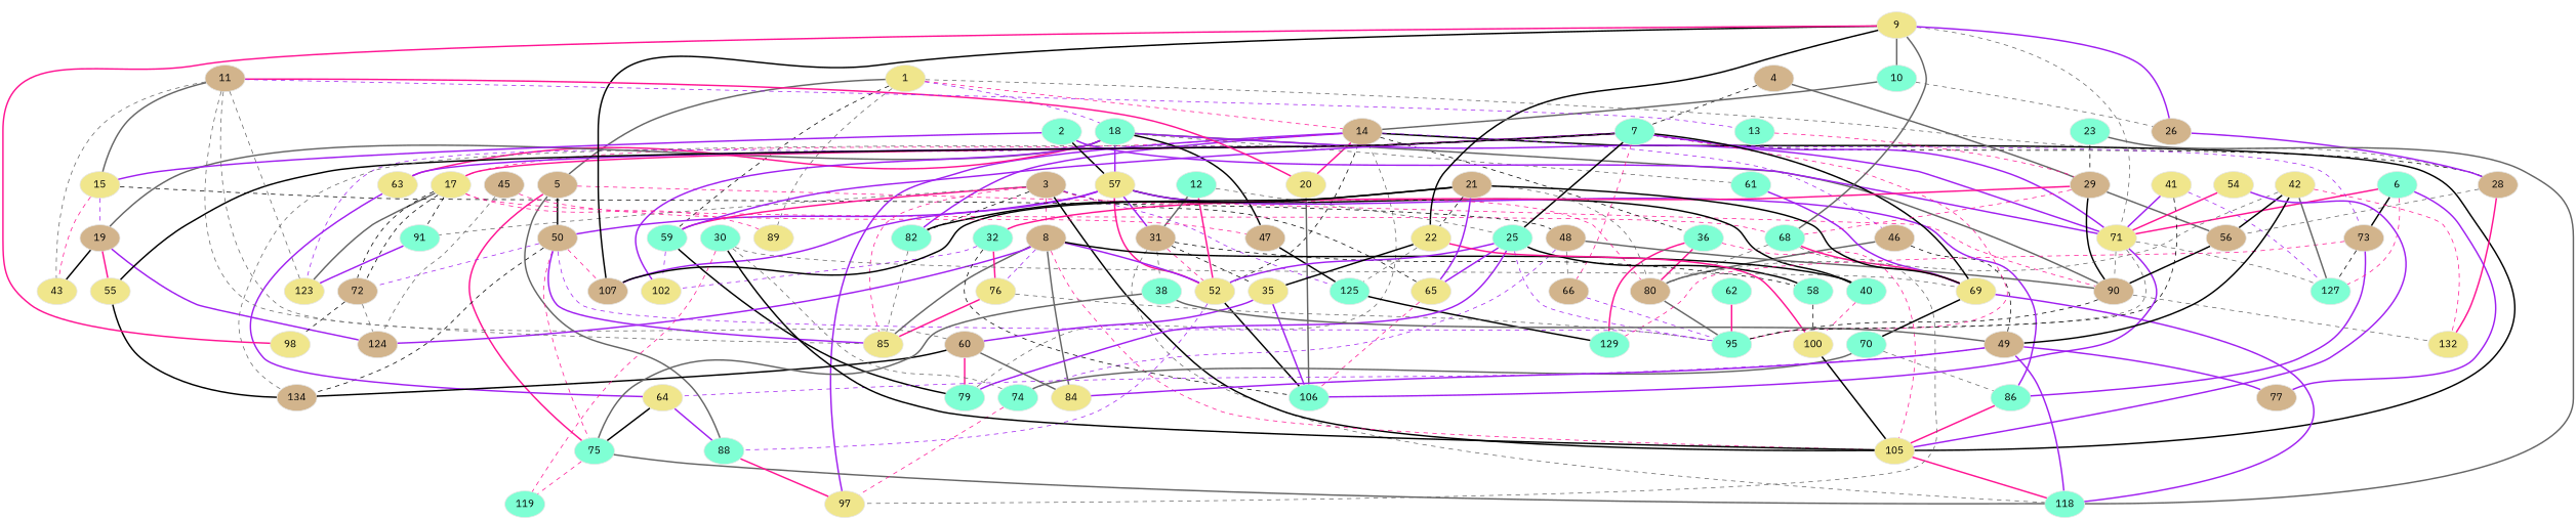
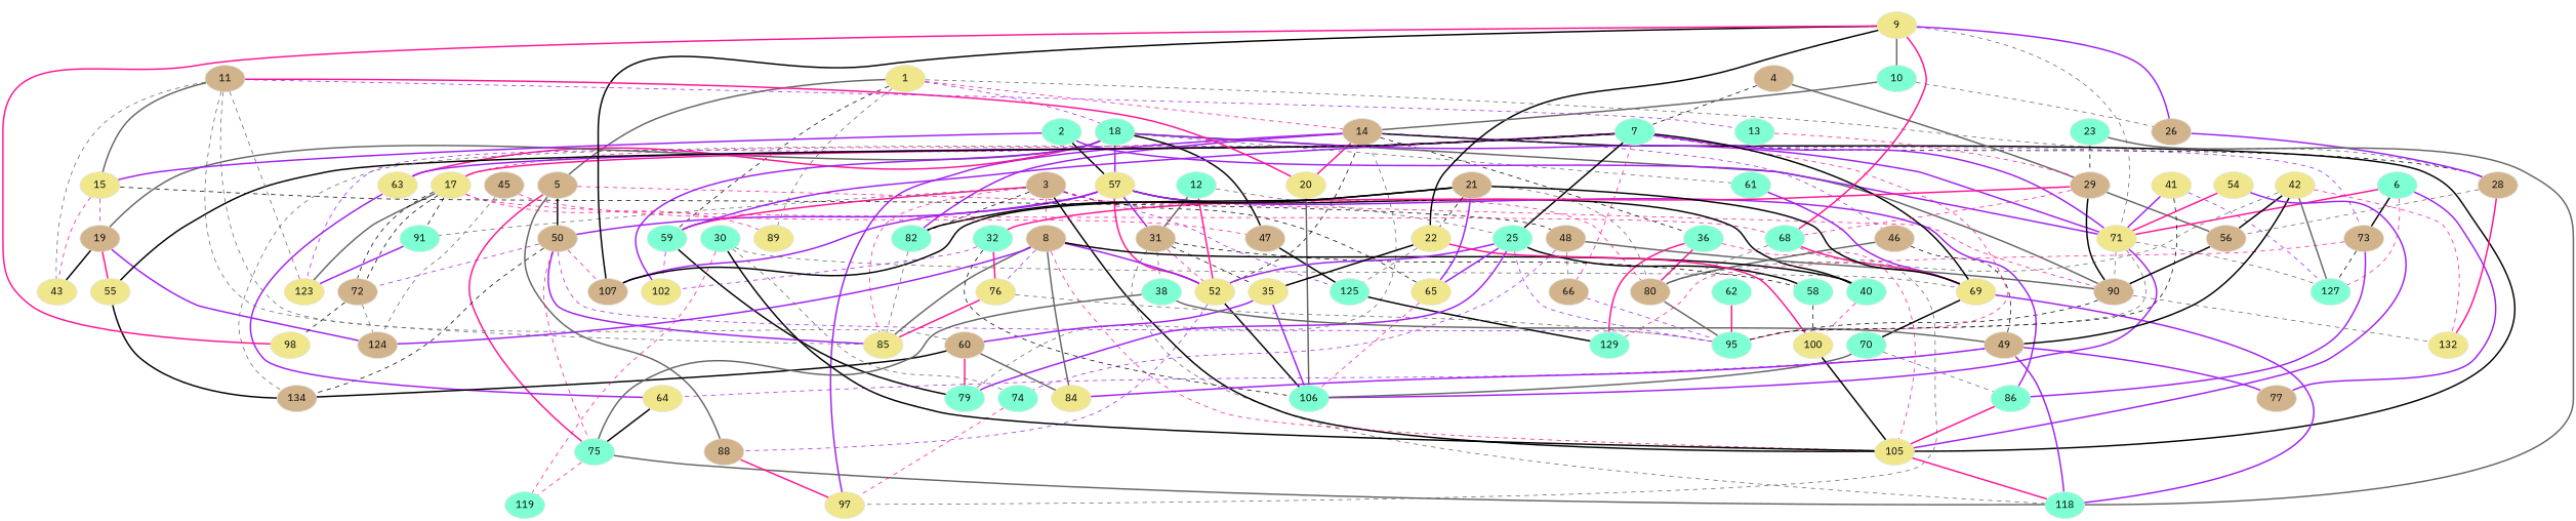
  graph {
    fontname="IBM Plex Sans"
    node [color=gray90 fillcolor=aquamarine fontname="IBM Plex Sans" style=filled]
    edge [color=gray40 fontname="IBM Plex Sans" style=bold]
    1 [fillcolor=khaki super="+122"]
    5 [fillcolor=tan super="+51"]
    14 [fillcolor=tan super="+16"]
    18 [super="+43"]
    28 [fillcolor=tan]
    59 [super="+110"]
    89 [fillcolor=khaki]
    50 [fillcolor=tan super="+92"]
    75 [super="+78"]
-   88
+   88 [fillcolor=tan]
    90 [fillcolor=tan super="+101"]
    82
    105 [fillcolor=khaki super="+109"]
    17 [fillcolor=khaki super="+111"]
    52 [fillcolor=khaki super="+112"]
    20 [fillcolor=khaki]
    36
    46 [fillcolor=tan]
    79 [super="+131"]
    97 [fillcolor=khaki]
    n21 [fillcolor=khaki label=57 super="+33"]
    71 [fillcolor=khaki super="+93"]
    63 [fillcolor=khaki]
    123 [fillcolor=khaki super="+135"]
    19 [fillcolor=tan super="+103"]
    47 [fillcolor=tan]
    61
    102 [fillcolor=khaki]
    56 [fillcolor=tan super="+117"]
    132 [fillcolor=khaki]
    15 [fillcolor=khaki super="+39"]
    n32 [fillcolor=khaki label=43]
    48 [fillcolor=tan]
    2
    40
    107 [fillcolor=tan]
    31 [fillcolor=tan super="+115"]
    86
    127
    95 [super="+99"]
    106 [super="+120"]
    3 [fillcolor=tan super="+87"]
    8 [fillcolor=tan super="+130"]
    65 [fillcolor=khaki]
    80 [fillcolor=tan super="+128"]
    85 [fillcolor=khaki super="+121"]
    91
    125
    76 [fillcolor=khaki super="+108"]
    84 [fillcolor=khaki]
    124 [fillcolor=tan]
    118
    129
    7 [super="+34"]
    73 [fillcolor=tan super="+116"]
    25 [super="+53"]
    55 [fillcolor=khaki]
    66 [fillcolor=tan]
    69 [fillcolor=khaki super="+126"]
    134 [fillcolor=tan]
    4 [fillcolor=tan]
    29 [fillcolor=tan super="+104"]
    68 [super="+114"]
    32
    72 [fillcolor=tan]
    119
    6 [super="+81"]
    77 [fillcolor=tan]
    58
    64 [fillcolor=khaki]
    70 [super="+94"]
    100 [fillcolor=khaki]
    9 [fillcolor=khaki super="+24"]
    10
    22 [fillcolor=khaki super="+96"]
    26 [fillcolor=tan]
    98 [fillcolor=khaki]
    35 [fillcolor=khaki]
    11 [fillcolor=tan super="+44"]
    13
    60 [fillcolor=tan super="+67"]
    12 [super="+57"]
    38
    49 [fillcolor=tan super="+133"]
    74 [super="+113"]
    21 [fillcolor=tan]
    23
    30
    41 [fillcolor=khaki]
    42 [fillcolor=khaki]
    45 [fillcolor=tan]
    54 [fillcolor=khaki]
    62
    1 -- 5
    1 -- 14 [color=deeppink style=dashed]
    1 -- 18 [color=purple style=dashed]
    1 -- 28 [style=dashed]
    1 -- 59 [color=black style=dashed]
    1 -- 89 [style=dashed]
    5 -- 50 [color=black]
    5 -- 75 [color=deeppink]
    5 -- 88
    5 -- 90 [color=deeppink style=dashed]
    14 -- 82 [color=purple]
    14 -- 105 [color=black]
    14 -- 17 [color=deeppink style=dashed]
    14 -- 52 [color=black style=dashed]
    14 -- 20 [color=deeppink]
    14 -- 36 [color=black style=dashed]
    14 -- 46 [color=purple style=dashed]
    14 -- 79 [style=dashed]
    14 -- 97 [color=purple]
    18 -- 90
    18 -- n21 [color=purple]
    18 -- 71 [color=purple]
    18 -- 63 [color=deeppink]
    18 -- 123 [color=purple style=dashed]
    18 -- 19
    18 -- 47 [color=black]
    18 -- 61 [style=dashed]
    18 -- 102 [color=purple]
    28 -- 56 [style=dashed]
    28 -- 132 [color=deeppink]
    59 -- 79 [color=black]
    59 -- 102 [color=purple style=dashed]
    50 -- 75 [color=deeppink style=dashed]
    50 -- 107 [color=deeppink style=dashed]
    50 -- 95 [color=purple style=dashed]
    50 -- 85 [color=purple]
    50 -- 134 [color=black style=dashed]
    50 -- 72 [color=purple style=dashed]
    75 -- 118
    75 -- 119 [color=deeppink style=dashed]
    88 -- 97 [color=deeppink]
    90 -- 132 [style=dashed]
    90 -- 95 [color=black style=dashed]
    82 -- 85 [style=dashed]
    105 -- 118 [color=deeppink]
    17 -- 89 [color=deeppink style=dashed]
    17 -- 123
    17 -- 91 [color=black style=dashed]
    17 -- 68 [color=deeppink style=dashed]
    17 -- 72 [color=black style=dashed]
    17 -- 72 [color=black style=dashed]
    52 -- 88 [color=purple style=dashed]
    52 -- 106 [color=black]
    20 -- 106
    36 -- 105 [color=deeppink style=dashed]
    36 -- 80 [color=deeppink]
    36 -- 129 [color=deeppink]
    46 -- 80
    46 -- 49 [color=black style=dashed]
    n21 -- 50 [color=purple]
    n21 -- 52 [color=deeppink]
    n21 -- 40 [color=black]
    n21 -- 107 [color=purple]
    n21 -- 31 [color=purple]
    n21 -- 86 [color=purple]
    71 -- 90 [style=dashed weight=2]
    71 -- 127 [style=dashed]
    71 -- 95 [style=dashed]
    71 -- 106 [color=purple]
    63 -- 64 [color=purple]
    19 -- n32 [color=black]
    19 -- 124 [color=purple]
    19 -- 55 [color=deeppink]
    47 -- 125 [color=black]
    61 -- 69 [color=purple]
    56 -- 90 [color=black]
    15 -- 19 [color=purple style=dashed]
    15 -- n32 [color=deeppink style=dashed]
    15 -- 48 [color=black style=dashed]
    48 -- 90
    48 -- 66 [style=dashed]
    48 -- 74 [color=purple style=dashed]
    2 -- n21 [color=black]
    2 -- 71 [color=purple]
    2 -- 15 [color=purple]
    40 -- 100 [color=deeppink style=dashed]
    31 -- 52 [color=deeppink style=dashed]
    31 -- 118 [style=dashed]
    31 -- 58 [color=black style=dashed]
    31 -- 35 [color=black style=dashed]
    31 -- 38 [style=dashed]
    86 -- 105 [color=deeppink]
    3 -- 59 [color=deeppink]
    3 -- 82 [color=black style=dashed]
    3 -- 105 [color=black]
    3 -- 8 [color=deeppink style=dashed]
    3 -- 65 [color=black style=dashed]
    3 -- 80 [color=deeppink style=dashed]
    3 -- 85 [color=deeppink style=dashed]
    3 -- 91 [style=dashed]
    3 -- 125 [color=purple style=dashed]
    8 -- 105 [color=deeppink style=dashed]
    8 -- 52 [color=purple]
    8 -- 40 [color=black]
    8 -- 85
    8 -- 76 [color=purple style=dashed]
    8 -- 84
    8 -- 124 [color=purple]
    65 -- 106 [color=deeppink style=dashed]
    80 -- 95
    91 -- 123 [color=purple]
    125 -- 129 [color=black]
    76 -- 95 [style=dashed]
    76 -- 85 [color=deeppink]
    7 -- 28 [color=black style=dashed]
    7 -- 59 [color=purple]
    7 -- 17 [color=deeppink]
    7 -- 71 [color=purple]
    7 -- 63 [color=purple]
    7 -- 95 [color=deeppink style=dashed]
    7 -- 73 [color=purple style=dashed]
    7 -- 25 [color=black]
    7 -- 55 [color=black]
    7 -- 66 [color=deeppink style=dashed]
    7 -- 69 [color=black]
    7 -- 134 [style=dashed]
    73 -- 86 [color=purple]
    73 -- 127 [color=black style=dashed]
    73 -- 129 [color=deeppink style=dashed]
    25 -- 52 [color=purple]
    25 -- 79 [color=purple]
    25 -- 95 [color=purple style=dashed]
    25 -- 65 [color=purple]
    25 -- 58 [color=black]
    55 -- 134 [color=black]
    66 -- 95 [color=purple style=dashed]
    69 -- 118 [color=purple]
    69 -- 70 [color=black]
    4 -- 7 [color=black style=dashed]
    4 -- 29
    29 -- 90 [color=black]
    29 -- 56
    29 -- 68 [color=deeppink style=dashed]
    29 -- 32 [color=deeppink]
    68 -- 97 [style=dashed]
    68 -- 80 [style=dashed]
    68 -- 69 [color=deeppink]
    32 -- 102 [color=purple style=dashed]
    32 -- 106 [color=black style=dashed]
    32 -- 76 [color=deeppink]
    72 -- 124 [style=dashed]
    72 -- 98 [color=black style=dashed]
    6 -- 71 [color=deeppink]
    6 -- 127 [color=deeppink style=dashed]
    6 -- 73 [color=black]
    6 -- 77 [color=purple]
    58 -- 100 [color=black style=dashed]
    64 -- 75 [color=black]
-   64 -- 88 [color=purple]
    70 -- 86 [style=dashed]
-   70 -- 74
+   70 -- 106
    100 -- 105 [color=black]
    9 -- 71 [style=dashed]
    9 -- 107 [color=black]
-   9 -- 68
+   9 -- 68 [color=deeppink]
    9 -- 10
    9 -- 22 [color=black]
    9 -- 26 [color=purple]
    9 -- 98 [color=deeppink]
    10 -- 14
    10 -- 26 [style=dashed]
    22 -- 125 [style=dashed]
    22 -- 100 [color=deeppink]
    22 -- 35 [color=black]
    26 -- 28 [color=purple]
    35 -- 106 [color=purple]
    35 -- 60 [color=purple]
    11 -- 20 [color=deeppink]
    11 -- 123 [style=dashed]
    11 -- 15
    11 -- n32 [style=dashed]
    11 -- 85 [style=dashed]
    11 -- 13 [color=purple style=dashed]
    11 -- 60 [style=dashed]
    13 -- 29 [color=deeppink style=dashed]
    60 -- 79 [color=deeppink weight=2]
    60 -- 84
    60 -- 134 [color=black]
    12 -- 52 [color=deeppink]
    12 -- 31
    12 -- 25 [style=dashed]
    38 -- 75
    38 -- 49
    49 -- 84 [color=purple]
    49 -- 118 [color=purple]
    49 -- 77 [color=purple]
    49 -- 64 [color=purple style=dashed]
    74 -- 97 [color=deeppink style=dashed]
    21 -- 82 [color=black]
    21 -- 107 [color=black]
    21 -- 65 [color=purple]
    21 -- 80 [style=dashed]
    21 -- 69 [color=black]
    21 -- 22 [color=black style=dashed]
    23 -- 118
    23 -- 29 [color=black style=dashed]
    30 -- 105 [color=black]
    30 -- 69 [style=dashed]
    30 -- 119 [color=deeppink style=dashed]
    30 -- 74 [style=dashed]
    41 -- 71 [color=purple]
    41 -- 127 [color=purple style=dashed]
    41 -- 95 [color=black style=dashed]
    42 -- 56 [color=black]
    42 -- 132 [color=deeppink style=dashed]
    42 -- 127
    42 -- 80 [style=dashed]
    42 -- 49 [color=black]
    45 -- 47 [color=deeppink style=dashed]
    45 -- 124 [style=dashed]
    54 -- 105 [color=purple]
    54 -- 71 [color=deeppink]
    62 -- 95 [color=deeppink weight=2]
  }
